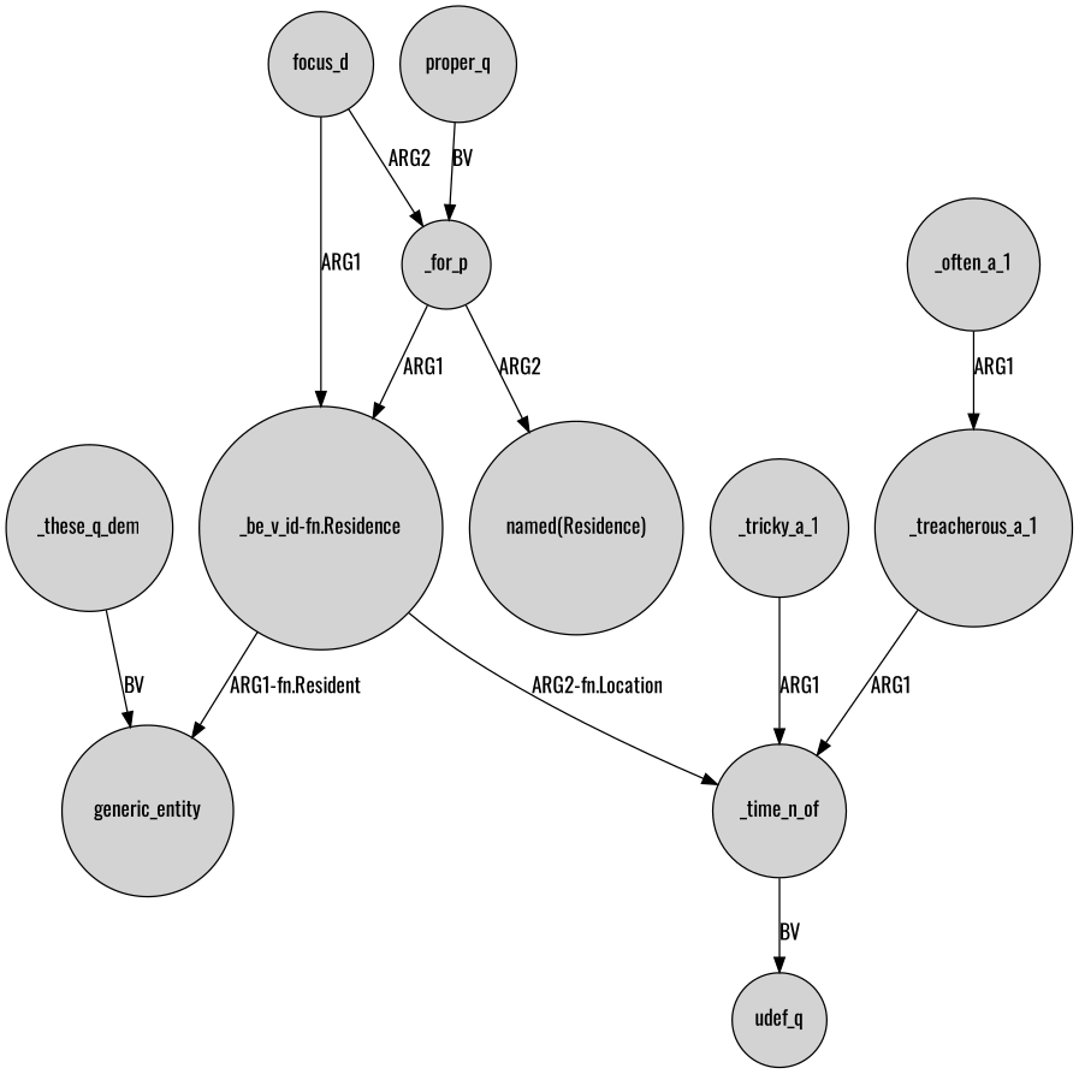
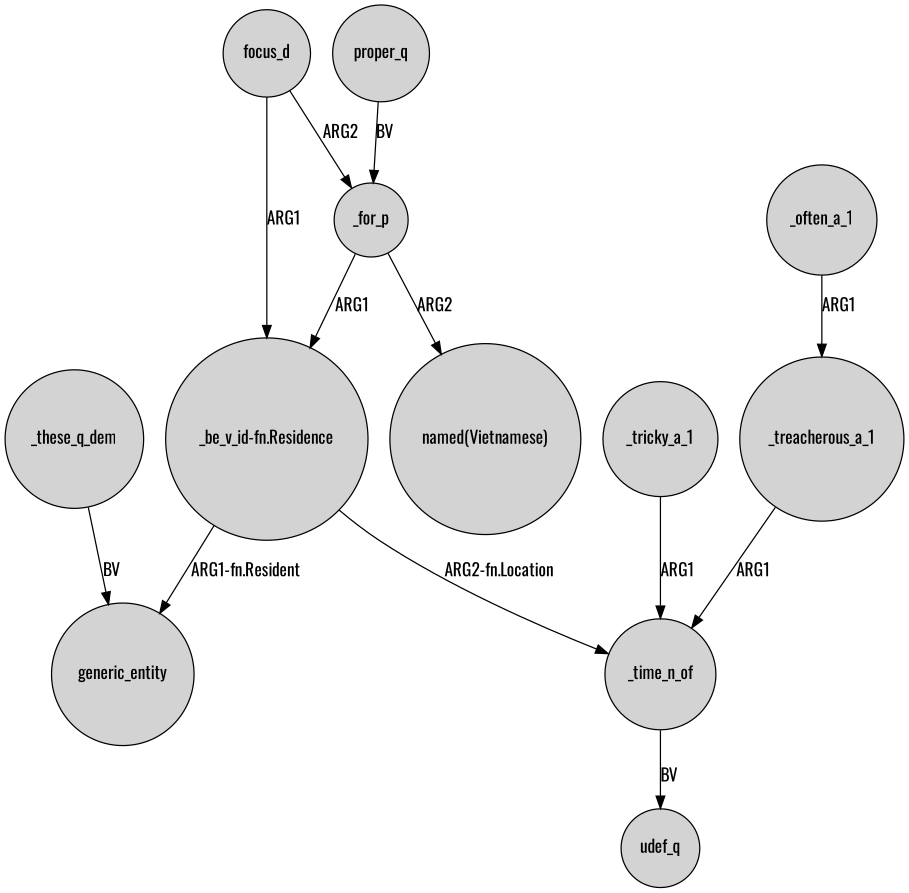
  digraph {
    fontname=Oswald
    node [fontname=Oswald shape=circle style=filled]
    edge [fontname=Oswald]
    _for_p
-   "named(Vietnamese)" [label="named(Residence)"]
+   "named(Vietnamese)"
    "_be_v_id-fn.Residence"
    generic_entity
    _time_n_of
    udef_q
    _often_a_1
    _treacherous_a_1
    focus_d
    proper_q
    _these_q_dem
    _tricky_a_1
    _for_p -> "named(Vietnamese)" [label=ARG2]
    _for_p -> "_be_v_id-fn.Residence" [label=ARG1]
    "_be_v_id-fn.Residence" -> generic_entity [label="ARG1-fn.Resident"]
    "_be_v_id-fn.Residence" -> _time_n_of [label="ARG2-fn.Location"]
    _time_n_of -> udef_q [label=BV]
    _often_a_1 -> _treacherous_a_1 [label=ARG1]
    _treacherous_a_1 -> _time_n_of [label=ARG1]
    focus_d -> _for_p [label=ARG2]
    focus_d -> "_be_v_id-fn.Residence" [label=ARG1]
    proper_q -> _for_p [label=BV]
    _these_q_dem -> generic_entity [label=BV]
    _tricky_a_1 -> _time_n_of [label=ARG1]
  }
